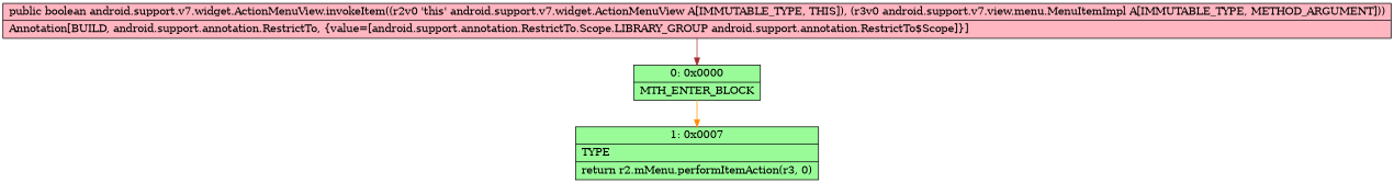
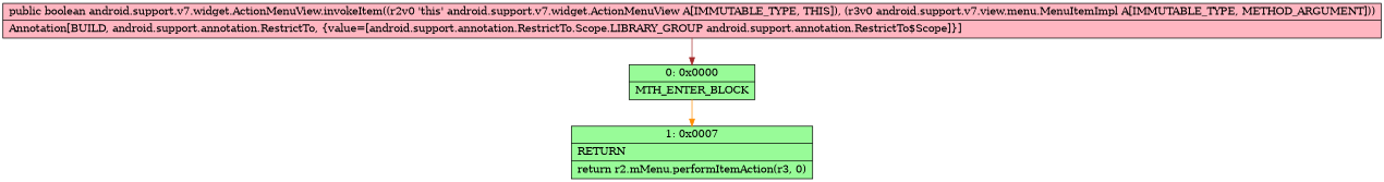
  digraph {
    node [shape=record style=filled fillcolor=palegreen]
    n1 [label="{0\:\ 0x0000|MTH_ENTER_BLOCK\l}"]
-   n2 [label="{1\:\ 0x0007|TYPE\l|return r2.mMenu.performItemAction(r3, 0)\l}"]
+   n2 [label="{1\:\ 0x0007|RETURN\l|return r2.mMenu.performItemAction(r3, 0)\l}"]
    n3 [label="{public boolean android.support.v7.widget.ActionMenuView.invokeItem((r2v0 'this' android.support.v7.widget.ActionMenuView A[IMMUTABLE_TYPE, THIS]), (r3v0 android.support.v7.view.menu.MenuItemImpl A[IMMUTABLE_TYPE, METHOD_ARGUMENT]))  | Annotation[BUILD, android.support.annotation.RestrictTo, \{value=[android.support.annotation.RestrictTo.Scope.LIBRARY_GROUP android.support.annotation.RestrictTo$Scope]\}]\l}" fillcolor=lightpink]
    n1 -> n2 [color=darkorange]
    n3 -> n1 [color=brown]
  }
